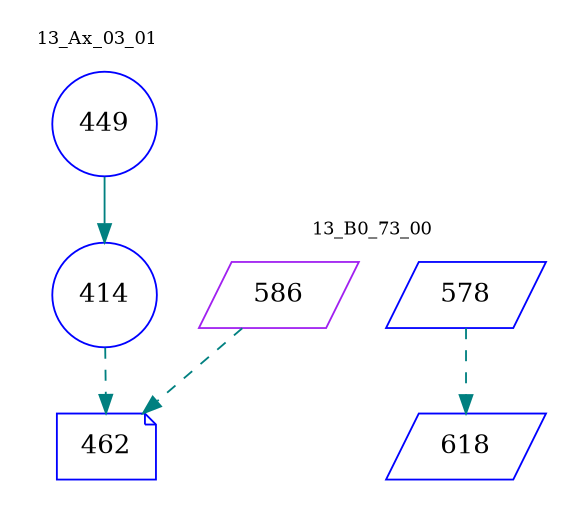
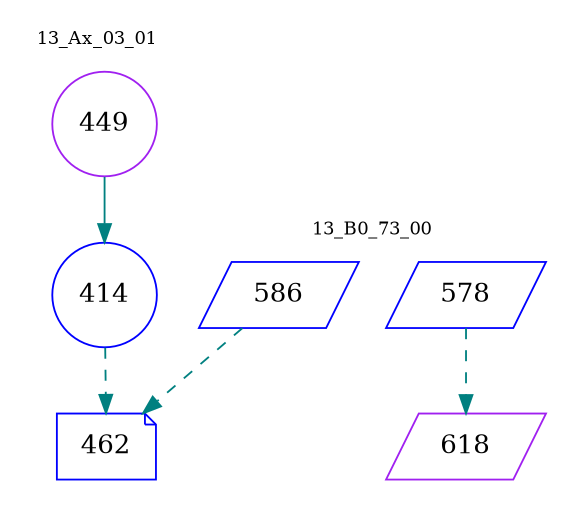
  digraph {
    node [color=blue shape=parallelogram]
    edge [color=teal style=dashed]
-   n1 [label=449 shape=circle]
+   n1 [color=purple label=449 shape=circle]
    n2 [label=414 shape=circle]
    n3 [label=462 shape=note]
-   n4 [color=purple label=586]
+   n4 [label=586]
    n5 [label=578]
-   n6 [label=618]
+   n6 [color=purple label=618]
    subgraph cluster_1 {
      color=white
      fontsize=10
      label="13_Ax_03_01"
      n1
      n2
      n3
    }
    subgraph cluster_2 {
      color=white
      fontsize=10
      label="13_B0_73_00"
      n4
      n5
      n6
    }
    n1 -> n2 [style=solid]
    n2 -> n3
    n4 -> n3
    n5 -> n6
  }
